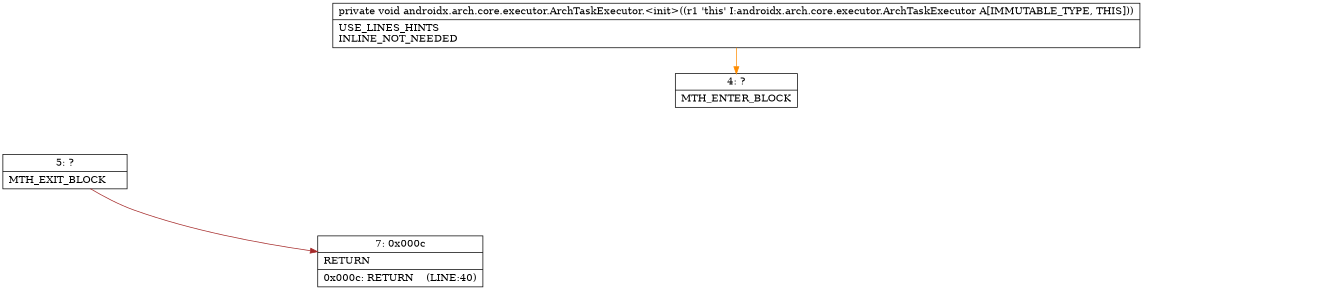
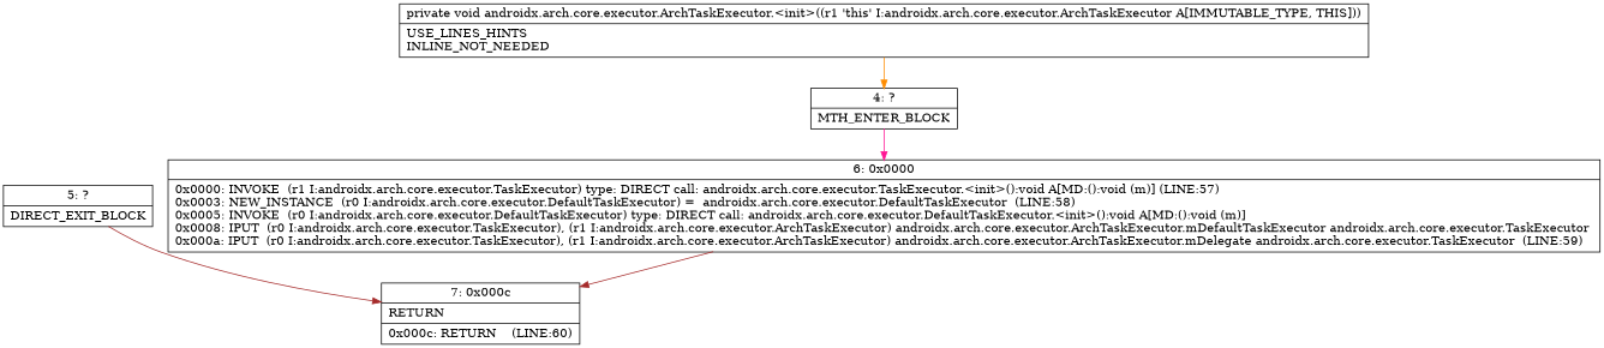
  digraph {
    node [shape=record]
    edge [color=brown]
    n1 [label="{4\:\ ?|MTH_ENTER_BLOCK\l}"]
-   n3 [label="{7\:\ 0x000c|RETURN\l|0x000c: RETURN    (LINE:40)\l}"]
-   n4 [label="{5\:\ ?|MTH_EXIT_BLOCK\l}"]
+   n2 [label="{6\:\ 0x0000|0x0000: INVOKE  (r1 I:androidx.arch.core.executor.TaskExecutor) type: DIRECT call: androidx.arch.core.executor.TaskExecutor.\<init\>():void A[MD:():void (m)] (LINE:57)\l0x0003: NEW_INSTANCE  (r0 I:androidx.arch.core.executor.DefaultTaskExecutor) =  androidx.arch.core.executor.DefaultTaskExecutor  (LINE:58)\l0x0005: INVOKE  (r0 I:androidx.arch.core.executor.DefaultTaskExecutor) type: DIRECT call: androidx.arch.core.executor.DefaultTaskExecutor.\<init\>():void A[MD:():void (m)]\l0x0008: IPUT  (r0 I:androidx.arch.core.executor.TaskExecutor), (r1 I:androidx.arch.core.executor.ArchTaskExecutor) androidx.arch.core.executor.ArchTaskExecutor.mDefaultTaskExecutor androidx.arch.core.executor.TaskExecutor \l0x000a: IPUT  (r0 I:androidx.arch.core.executor.TaskExecutor), (r1 I:androidx.arch.core.executor.ArchTaskExecutor) androidx.arch.core.executor.ArchTaskExecutor.mDelegate androidx.arch.core.executor.TaskExecutor  (LINE:59)\l}"]
+   n3 [label="{7\:\ 0x000c|RETURN\l|0x000c: RETURN    (LINE:60)\l}"]
+   n4 [label="{5\:\ ?|DIRECT_EXIT_BLOCK\l}"]
    n5 [label="{private void androidx.arch.core.executor.ArchTaskExecutor.\<init\>((r1 'this' I:androidx.arch.core.executor.ArchTaskExecutor A[IMMUTABLE_TYPE, THIS]))  | USE_LINES_HINTS\lINLINE_NOT_NEEDED\l}"]
+   n1 -> n2 [color=deeppink]
+   n2 -> n3
    n4 -> n3
    n5 -> n1 [color=darkorange]
  }
